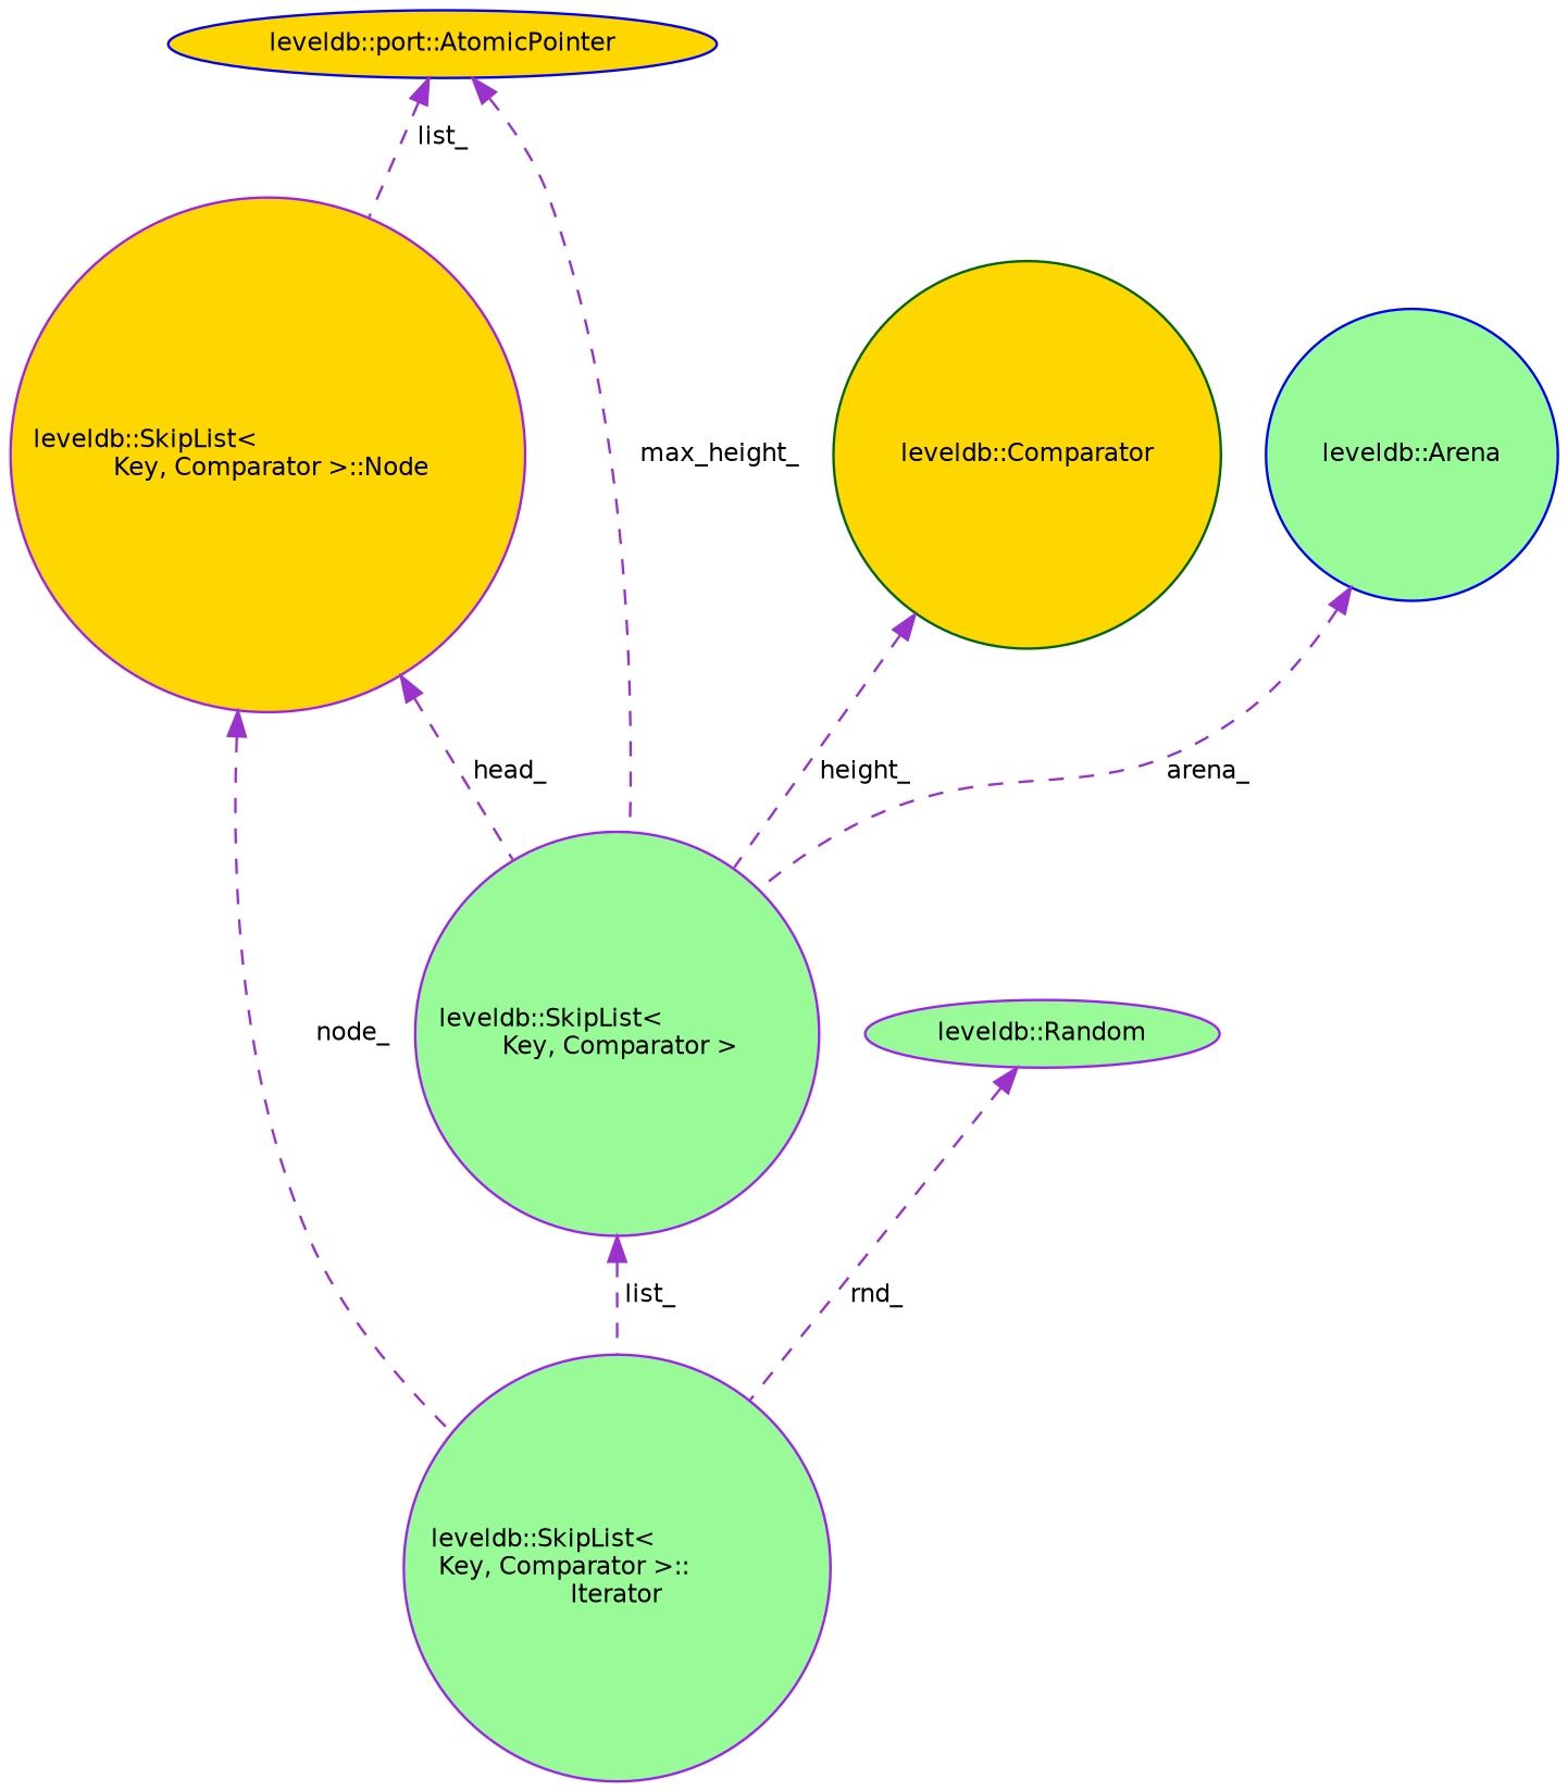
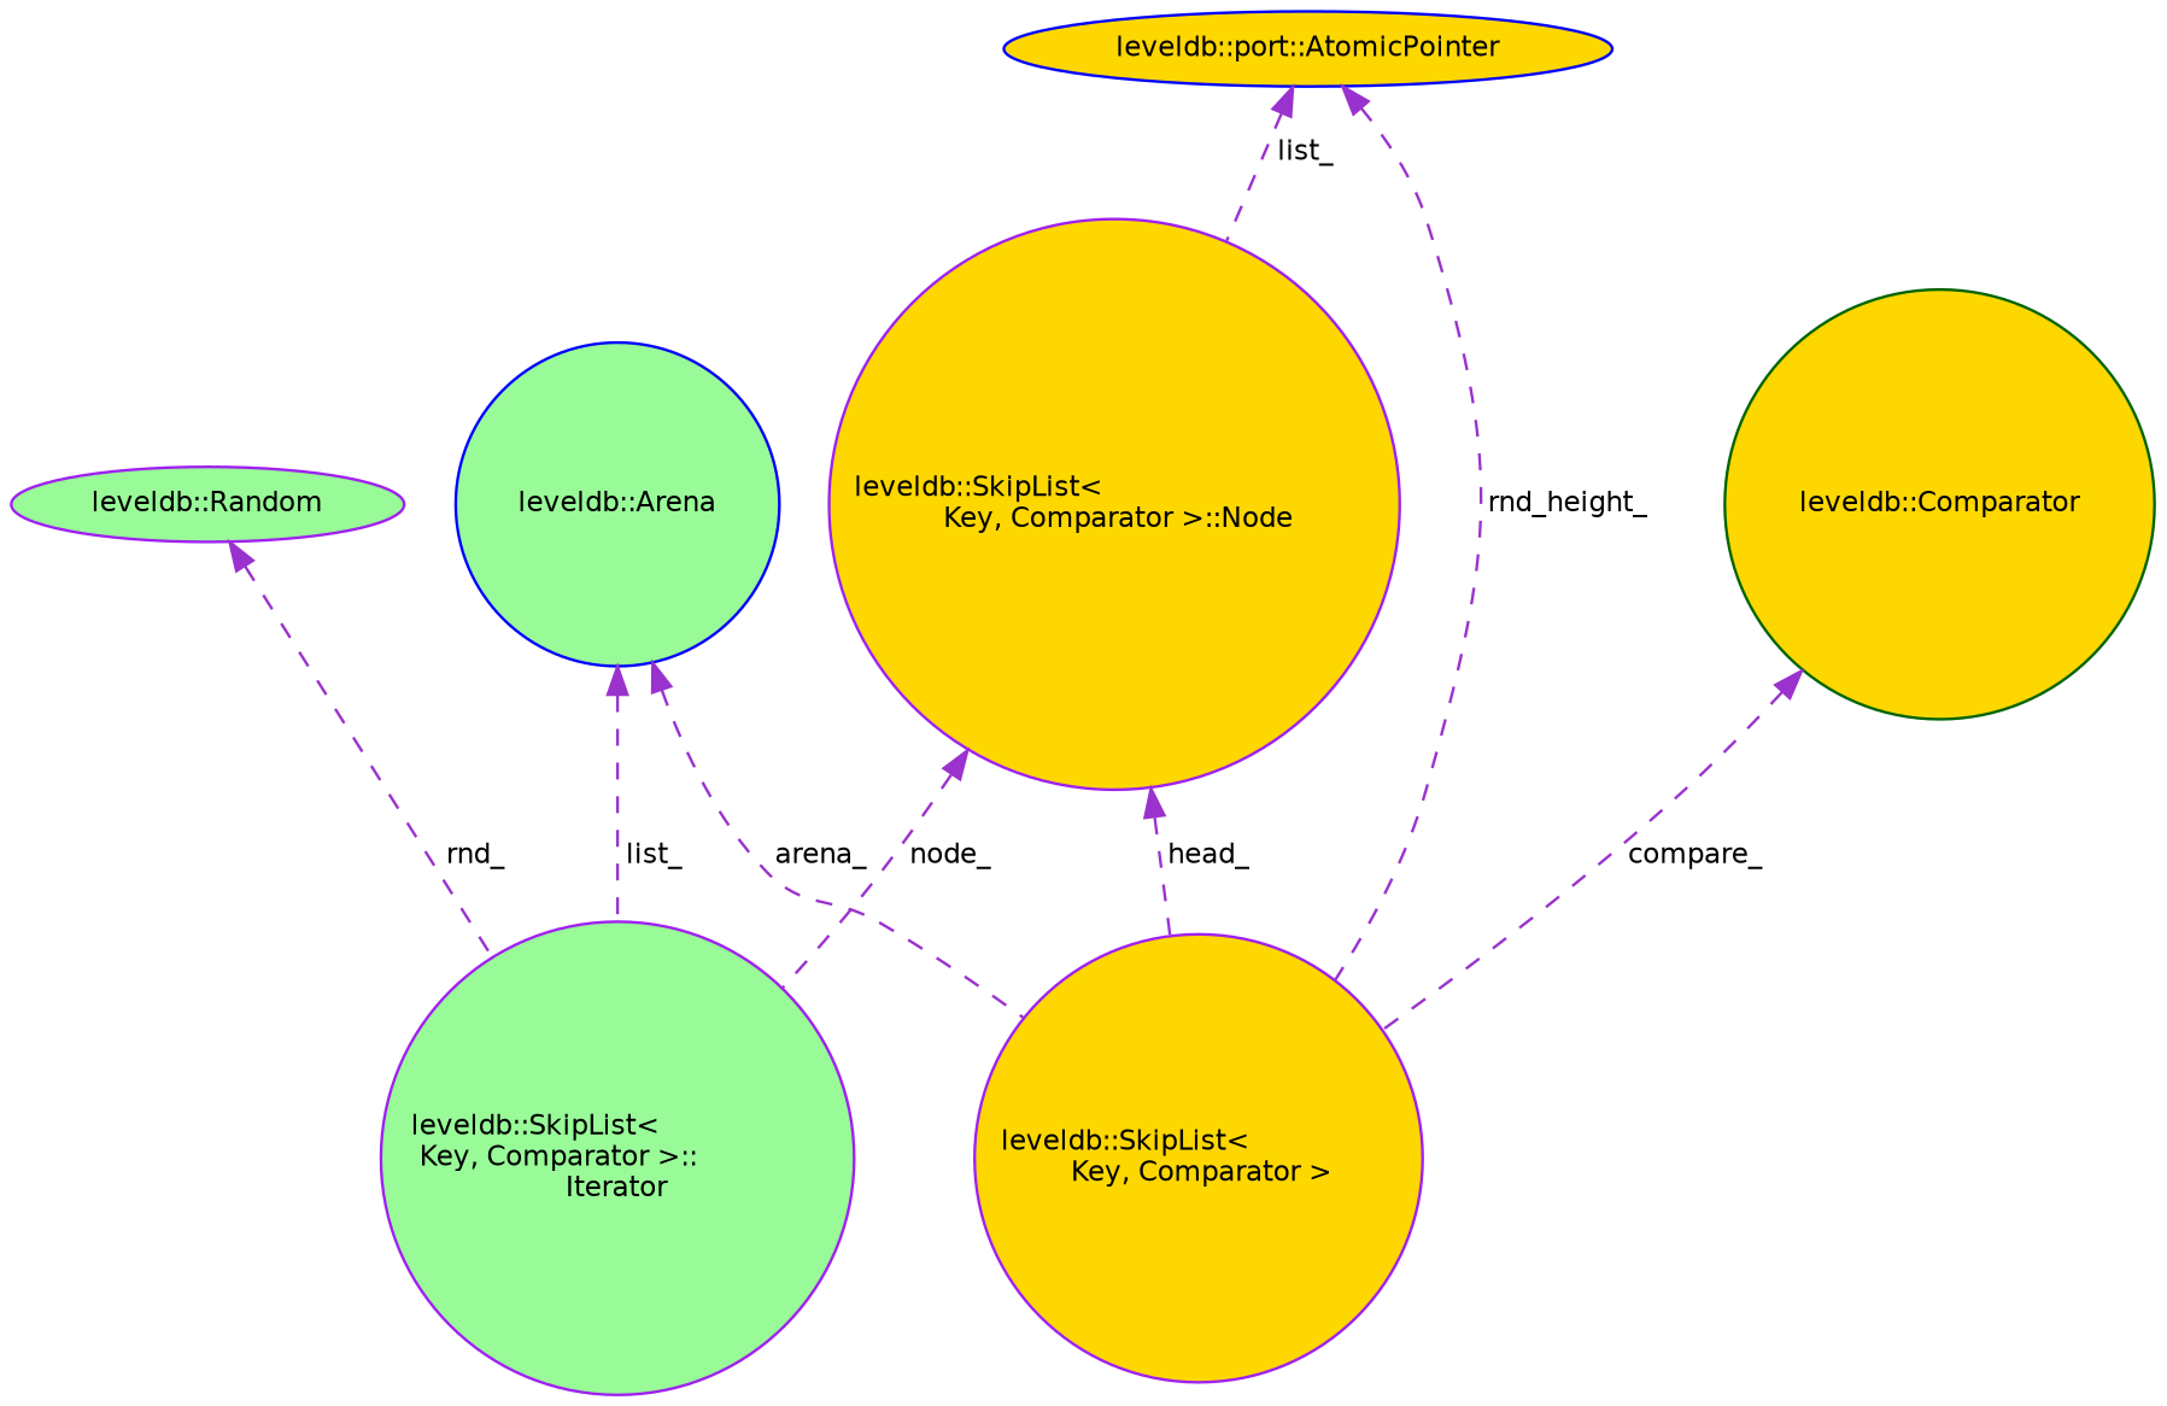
  digraph {
    node [color=purple fillcolor=palegreen fontname=Helvetica fontsize=10 shape=circle style=filled]
    edge [color=darkorchid3 dir=back fontname=Helvetica fontsize=10 labelfontname=Helvetica labelfontsize=10 style=dashed]
    n1 [fontcolor=black height=0.2 label="leveldb::SkipList\<\l Key, Comparator \>::\lIterator" width=0.4]
    n2 [fillcolor=gold height=0.2 label="leveldb::SkipList\<\l Key, Comparator \>::Node" width=0.4]
-   n3 [height=0.2 label="leveldb::SkipList\<\l Key, Comparator \>" width=0.4]
+   n3 [fillcolor=gold height=0.2 label="leveldb::SkipList\<\l Key, Comparator \>" width=0.4]
    n4 [color=blue fillcolor=gold height=0.2 label="leveldb::port::AtomicPointer" shape=ellipse width=0.4]
    n5 [height=0.2 label="leveldb::Random" shape=ellipse width=0.4]
    n6 [color=darkgreen fillcolor=gold height=0.2 label="leveldb::Comparator" width=0.4]
    n7 [color=blue height=0.2 label="leveldb::Arena" width=0.4]
    n2 -> n1 [label=" node_"]
    n2 -> n3 [label=" head_"]
-   n3 -> n1 [label=" list_"]
+   n7 -> n1 [label=" list_"]
    n4 -> n2 [label=" list_"]
-   n4 -> n3 [label=" max_height_"]
+   n4 -> n3 [label=" rnd_height_"]
    n5 -> n1 [label=" rnd_"]
-   n6 -> n3 [label=" height_"]
+   n6 -> n3 [label=" compare_"]
    n7 -> n3 [label=" arena_"]
  }
